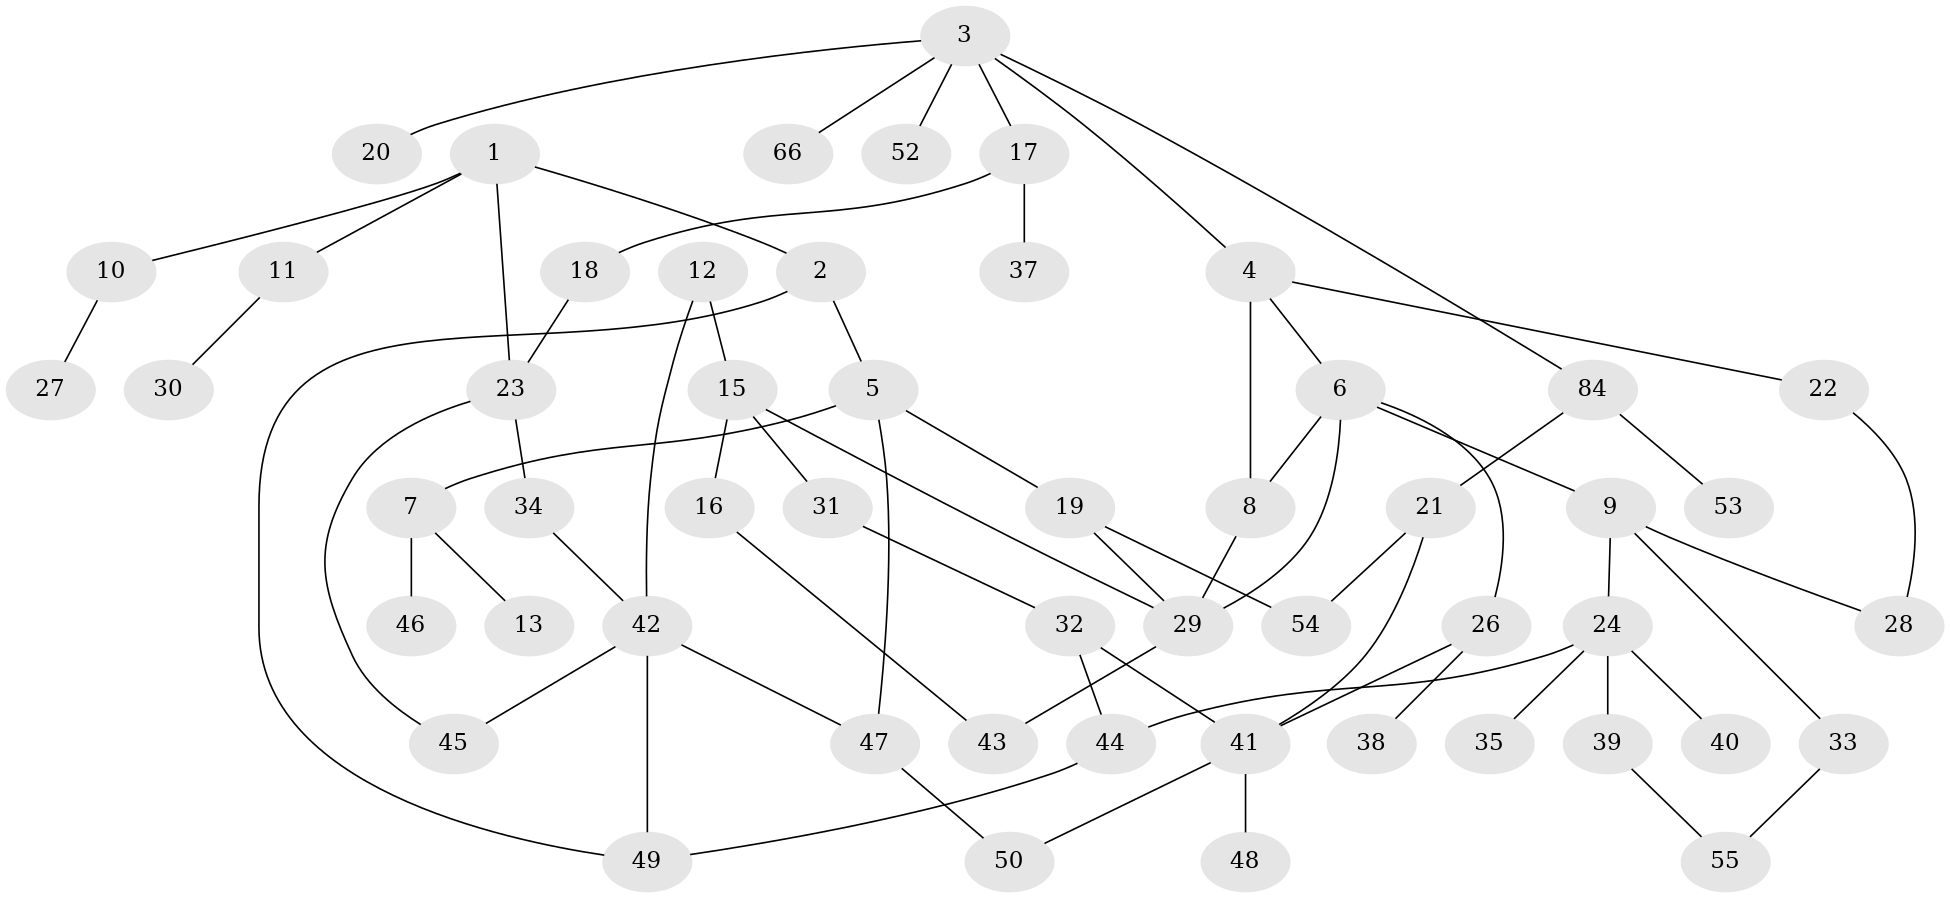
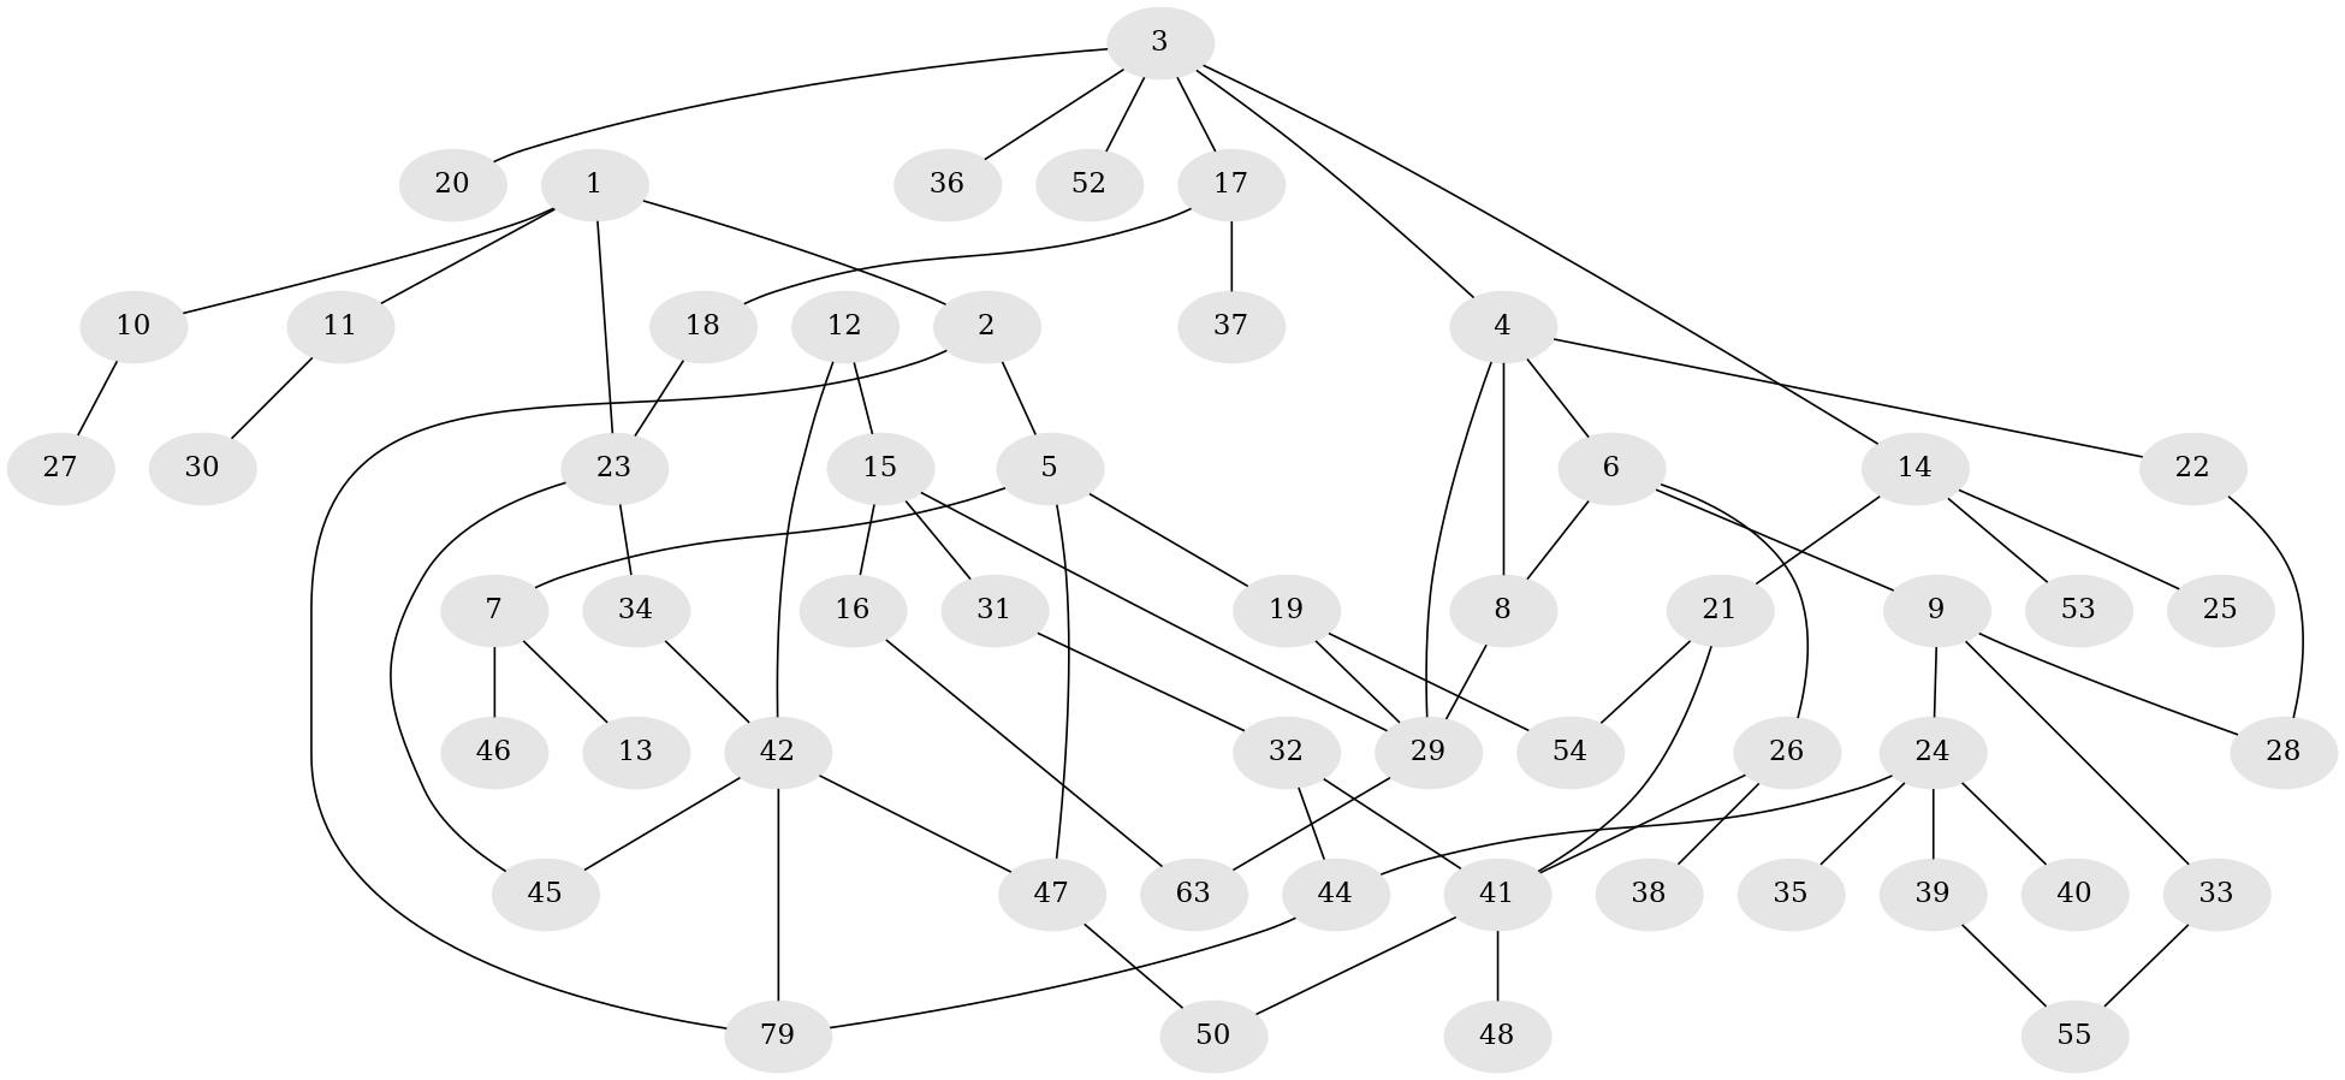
  graph {
    node [color=gray90 style=filled]
    1
    2
    10
    11
    23
    5
-   49
+   49 [label=79]
    27
    30
    45
    34
    3
    4
-   14 [label=84]
+   14
    17
    20
-   36 [label=66]
+   36
    52
    7
    19
    47
    6
    8
    22
    29
    21
+   25
    53
    18
    37
    9
    26
    28
-   43
+   43 [label=63]
    13
    46
    54
    50
    24
    33
    41
    38
    12
    15
    42
    35
    39
    40
    44
    55
    16
    31
    32
    48
    1 -- 2
    1 -- 10
    1 -- 11
    1 -- 23
    2 -- 5
    2 -- 49
    10 -- 27
    11 -- 30
    23 -- 45
    23 -- 34
    5 -- 7
    5 -- 19
    5 -- 47
    34 -- 42
    3 -- 4
    3 -- 14
    3 -- 17
    3 -- 20
    3 -- 36
    3 -- 52
    4 -- 6
    4 -- 8
    4 -- 22
-   6 -- 29
+   4 -- 29
    14 -- 21
+   14 -- 25
    14 -- 53
    17 -- 18
    17 -- 37
    7 -- 13
    7 -- 46
    19 -- 29
    19 -- 54
    47 -- 50
    6 -- 8
    6 -- 9
    6 -- 26
    8 -- 29
    22 -- 28
    29 -- 43
    21 -- 54
    21 -- 41
    18 -- 23
    9 -- 28
    9 -- 24
    9 -- 33
    26 -- 41
    26 -- 38
    24 -- 35
    24 -- 39
    24 -- 40
    24 -- 44
    33 -- 55
    41 -- 50
    41 -- 48
    12 -- 15
    12 -- 42
    15 -- 29
    15 -- 16
    15 -- 31
    42 -- 49
    42 -- 45
    42 -- 47
    39 -- 55
    44 -- 49
    16 -- 43
    31 -- 32
    32 -- 41
    32 -- 44
  }
